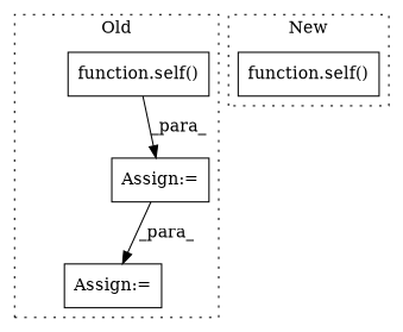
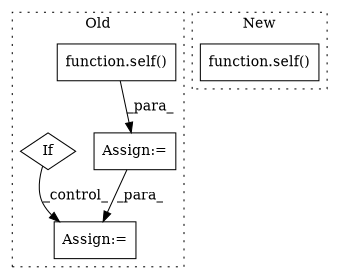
  digraph {
    node [a=75 l=3 shape=box]
    n1 [l=6 label="function.self()" s=9087]
    n2 [a=68 label="Assign:=" s=9084]
    n3 [a=68 label="Assign:=" s=9132]
+   n4 [a=96 label=If s=9102 shape=diamond]
    n5 [l=6 label="function.self()" s=9769]
    subgraph cluster_1 {
      label=Old
      style=dotted
      n1
      n2
      n3
+     n4
    }
    subgraph cluster_2 {
      label=New
      style=dotted
      n5
    }
    n1 -> n2 [label=_para_]
    n2 -> n3 [label=_para_]
+   n4 -> n3 [label=_control_]
  }
